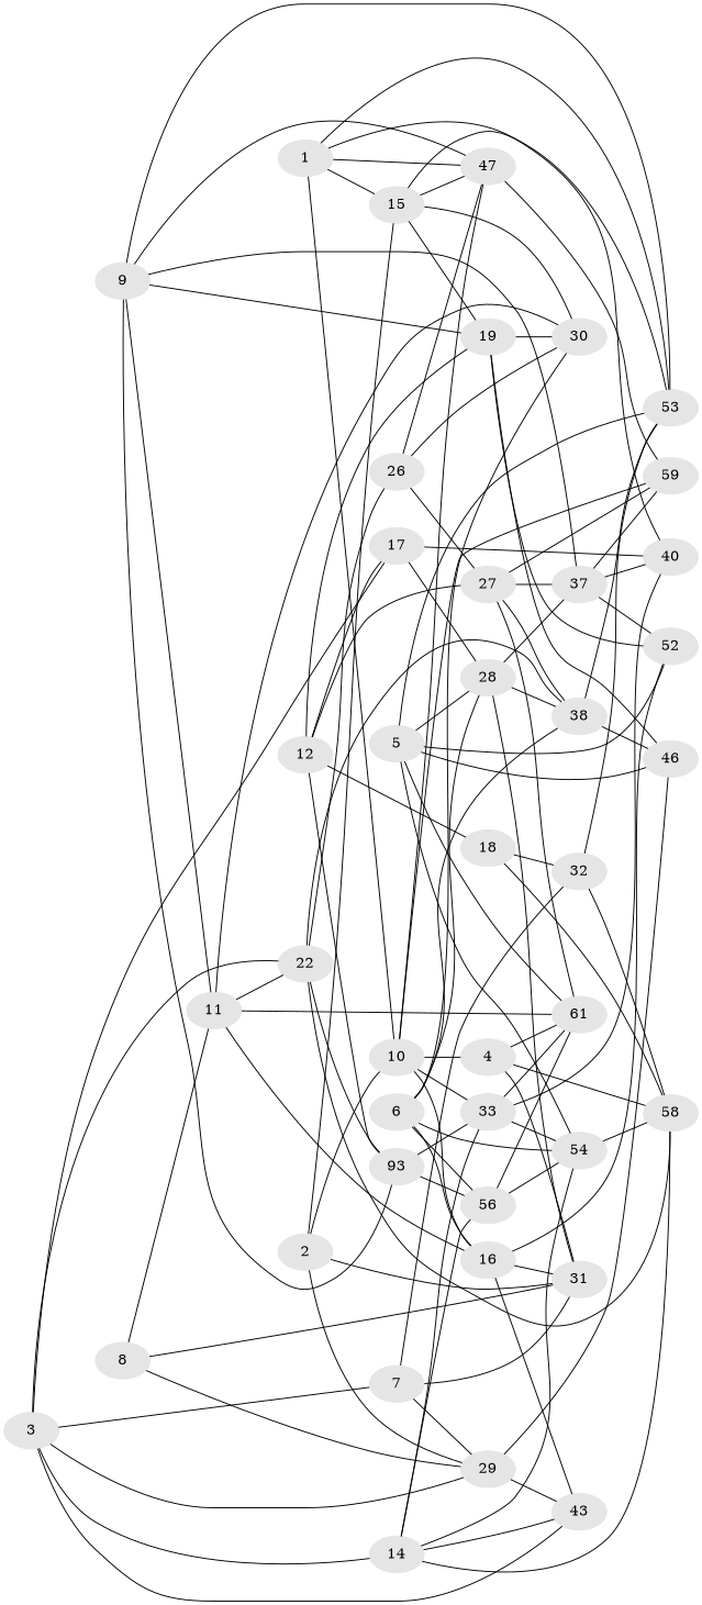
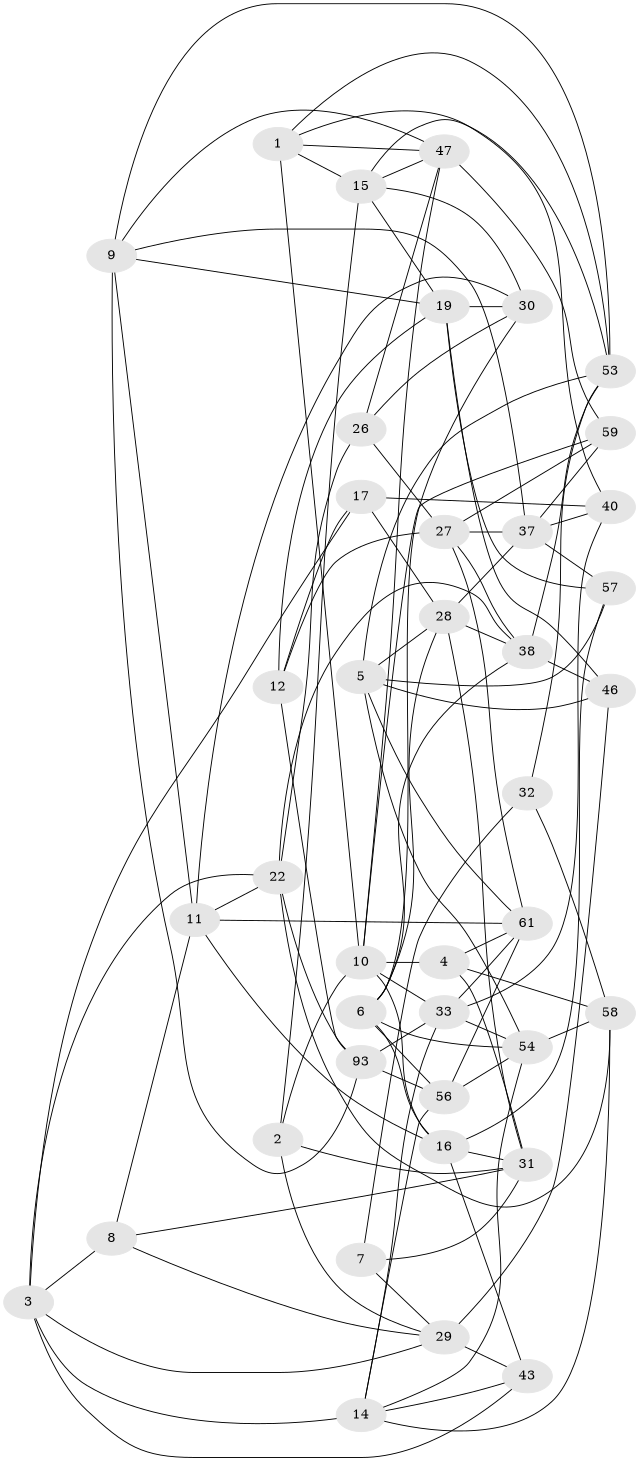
  graph {
    rankdir=LR
    node [color=gray90 style=filled]
    1 [super="+20"]
    10 [super="+64"]
    15 [super="+21"]
    40
    47 [super="+67"]
    53 [super="+63"]
    31 [super="+34"]
    4
    58 [super="+60"]
    61 [super="+68"]
    16 [super="+57"]
    33 [super="+62"]
    59
    30 [super="+35"]
    19 [super="+36"]
    2
    29 [super="+49"]
    43
    46
    3 [super="+41"]
    7
    14 [super="+48"]
    17
    22 [super="+39"]
    32
    54 [super="+65"]
    56
    28 [super="+51"]
    38 [super="+50"]
    n30 [label=93 super="+55"]
    26
    5 [super="+24"]
-   52
+   52 [label=57]
    37 [super="+42"]
    6 [super="+66"]
    11 [super="+44"]
    8
-   18
    9 [super="+25"]
    12 [super="+13"]
    27 [super="+45"]
    1 -- 10
    1 -- 15
    1 -- 40
    1 -- 47
    1 -- 53
    10 -- 47
    10 -- 4
    10 -- 16
    10 -- 33
    10 -- 59
    15 -- 47
    15 -- 53
    15 -- 30
    15 -- 19
    47 -- 59
    4 -- 31
    4 -- 58
    4 -- 61
    16 -- 31
    16 -- 43
    16 -- 52
    33 -- 40
    33 -- 61
    33 -- 54
    19 -- 30
    19 -- 46
    19 -- 52
    2 -- 10
    2 -- 15
    2 -- 31
    2 -- 29
    29 -- 43
    29 -- 46
    3 -- 29
    3 -- 43
-   3 -- 7
+   3 -- 8
    3 -- 14
    3 -- 17
    3 -- 22
    7 -- 31
    7 -- 29
    7 -- 32
    14 -- 58
    14 -- 33
    14 -- 43
    14 -- 54
    14 -- 56
    17 -- 40
    17 -- 28
    22 -- 58
    22 -- 38
    22 -- n30
    22 -- 26
    32 -- 53
    32 -- 58
    54 -- 58
    56 -- 61
    56 -- 54
    28 -- 31
    28 -- 38
    28 -- 37
    38 -- 53
    38 -- 46
    n30 -- 33
    n30 -- 56
    26 -- 47
    26 -- 30
    26 -- 27
    5 -- 53
    5 -- 61
    5 -- 46
    5 -- 54
    5 -- 28
    5 -- 52
    37 -- 40
    37 -- 59
    37 -- 52
    6 -- 16
    6 -- 30
    6 -- 54
    6 -- 56
    6 -- 28
    6 -- 38
    11 -- 61
    11 -- 16
    11 -- 30
    11 -- 22
    8 -- 31
    8 -- 29
    8 -- 11
-   18 -- 58
-   18 -- 32
    9 -- 47
    9 -- 53
    9 -- 19
    9 -- n30
    9 -- 37
    9 -- 11
    12 -- 19
    12 -- 17
    12 -- n30 [weight=2]
-   12 -- 18
    12 -- 27
    27 -- 61
    27 -- 59
    27 -- 38
    27 -- 37
  }
